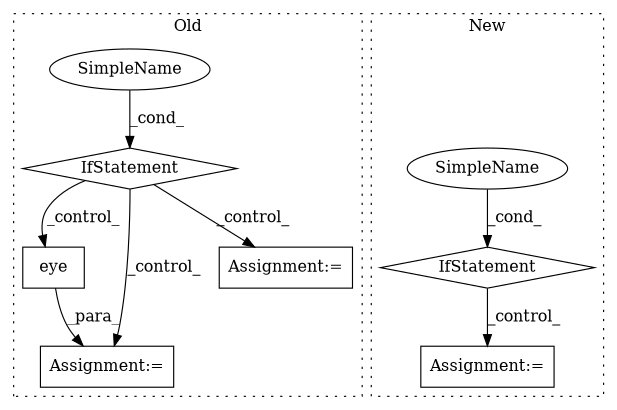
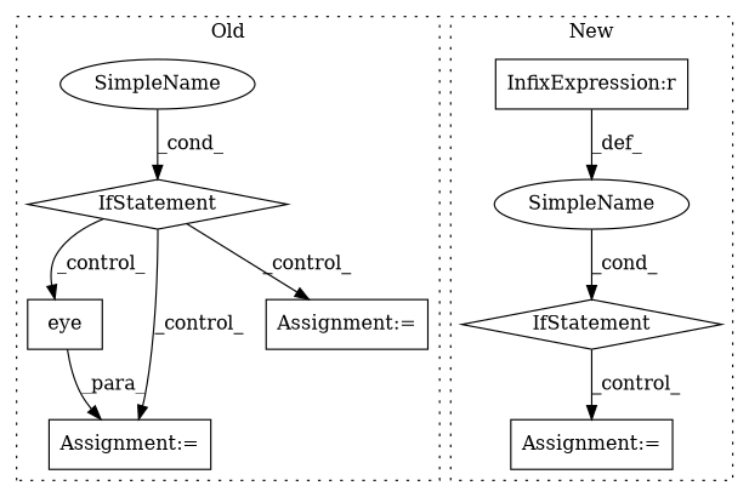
  digraph {
    node [a=7 l=1 shape=box]
    n1 [a=32 l="4,1" label=eye s="4201,4206"]
    n2 [label="Assignment:=" s=4194]
    n3 [a=25 l="4,2" label=IfStatement s="3695,3707" shape=diamond]
    n4 [a=42 label=SimpleName shape=ellipse l=""]
    n5 [label="Assignment:=" s=3740]
    n6 [a=25 l="4,2" label=IfStatement s="3921,3953" shape=diamond]
    n7 [label="Assignment:=" s=4110]
    n8 [a=42 label=SimpleName shape=ellipse l=""]
+   n9 [a=27 l=4 label="InfixExpression:r" s=3948]
    subgraph cluster_1 {
      label=Old
      style=dotted
      n1
      n2
      n3
      n4
      n5
    }
    subgraph cluster_2 {
      label=New
      style=dotted
      n6
      n7
      n8
+     n9
    }
    n1 -> n2 [label=_para_]
    n3 -> n1 [label=_control_]
    n3 -> n2 [label=_control_]
    n3 -> n5 [label=_control_]
    n4 -> n3 [label=_cond_]
    n6 -> n7 [label=_control_]
    n8 -> n6 [label=_cond_]
+   n9 -> n8 [label=_def_]
  }
